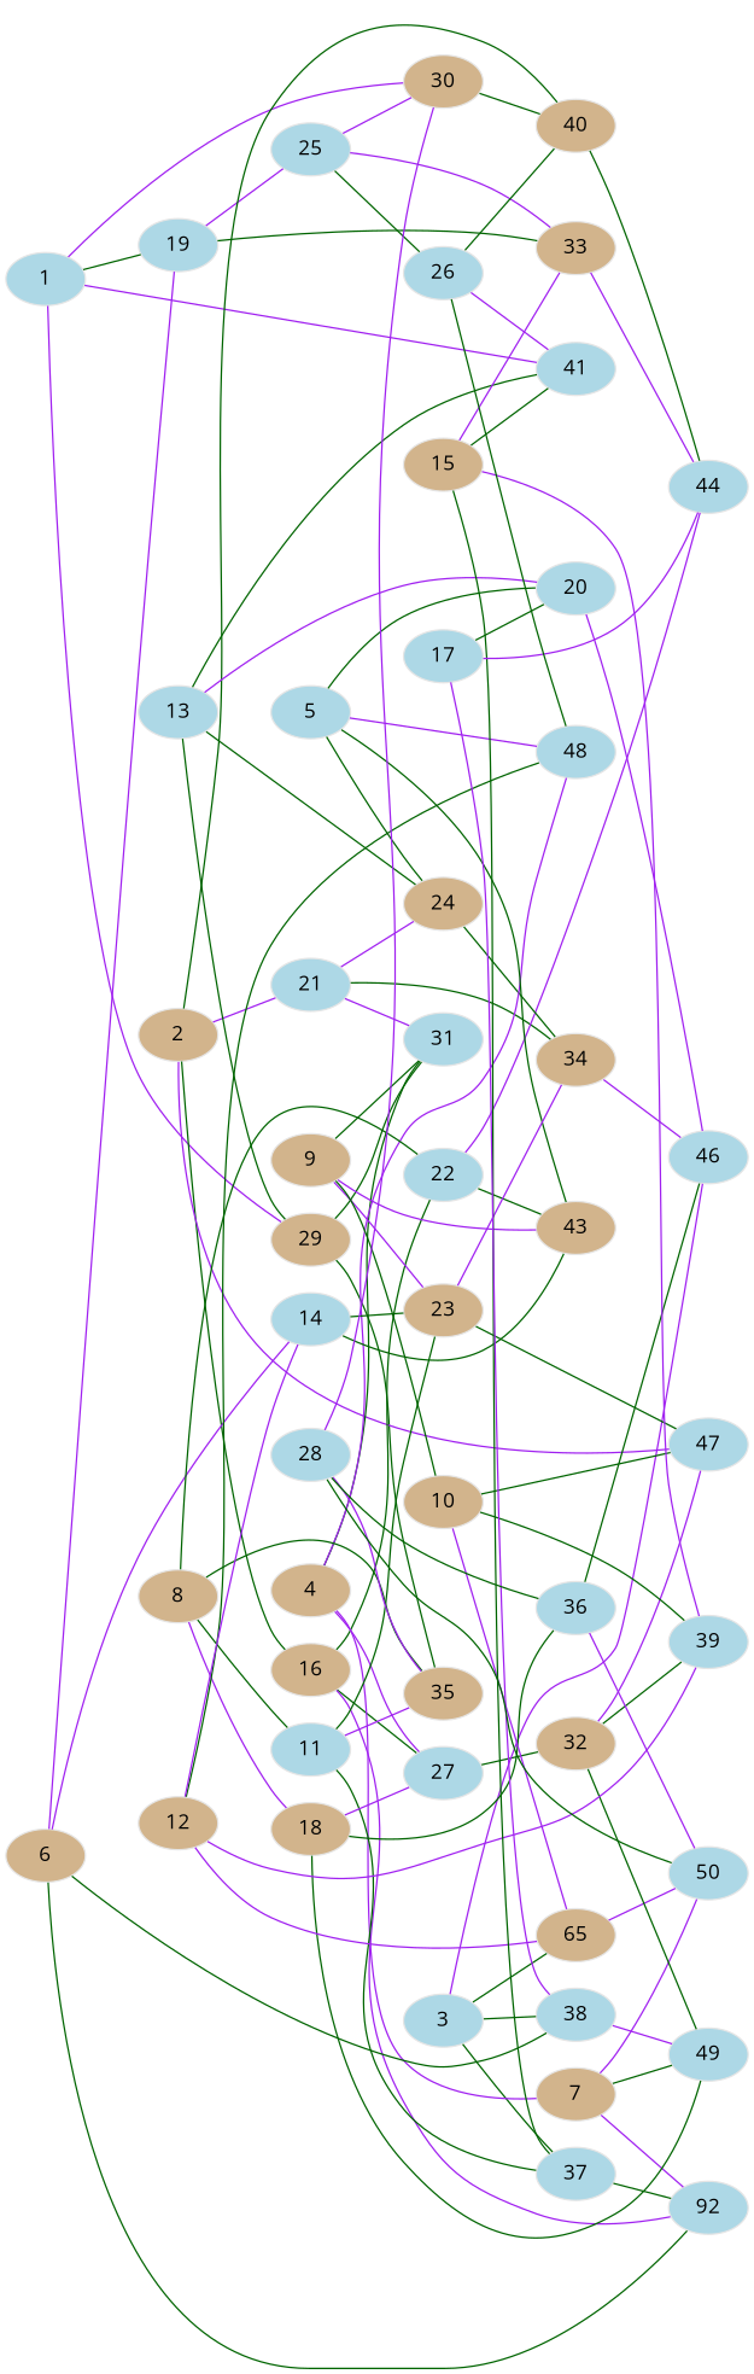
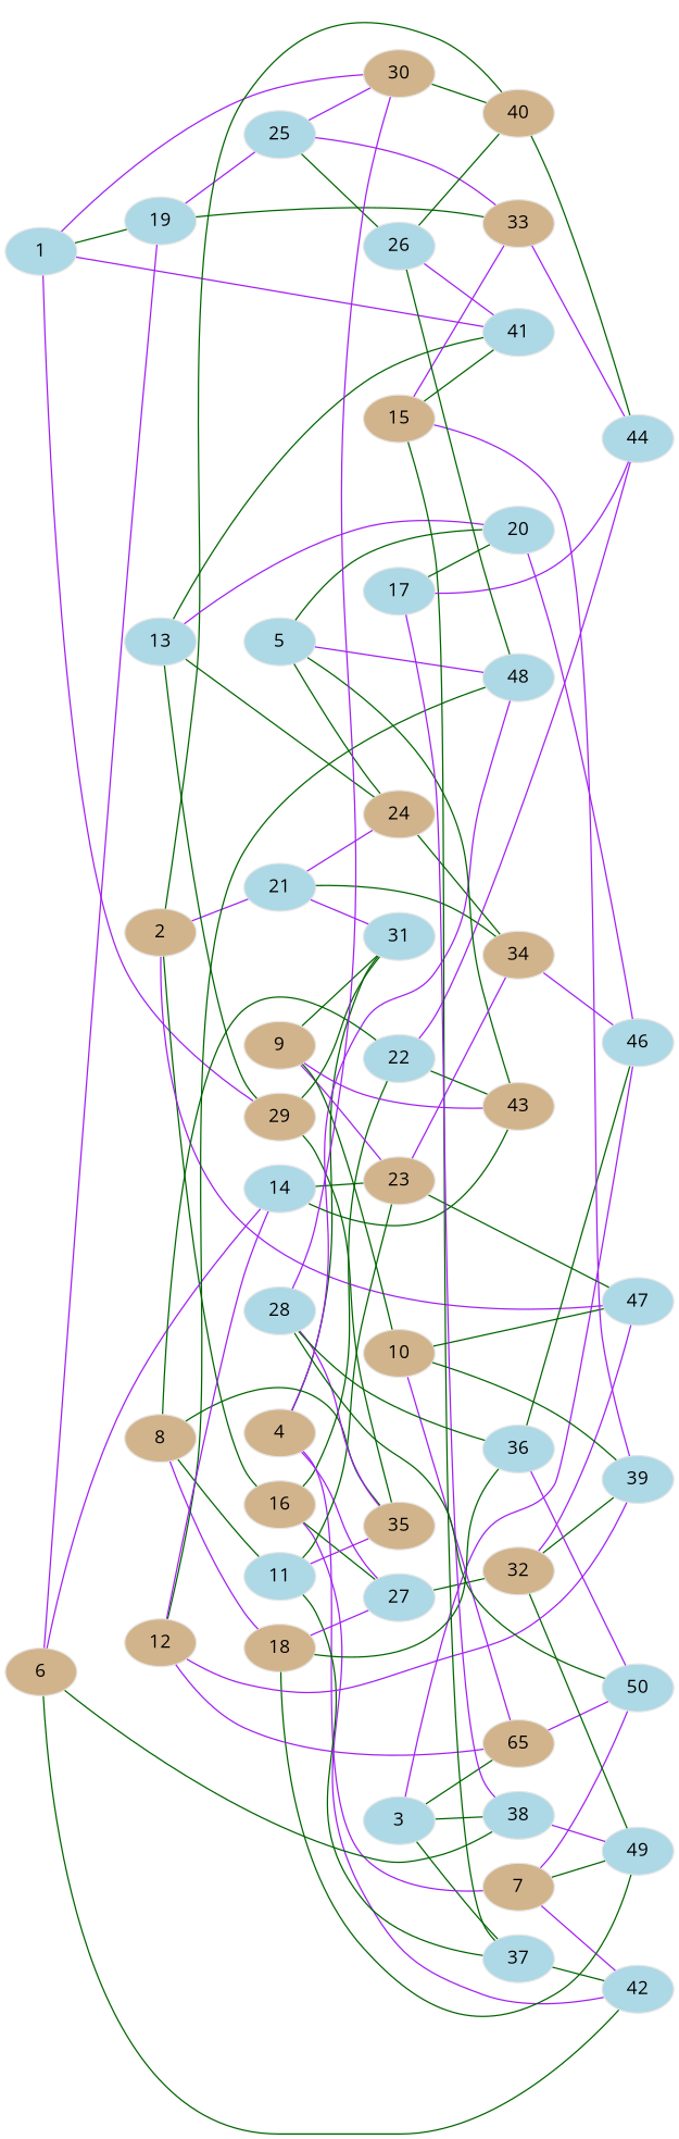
  graph {
    fontname="Open Sans"
    rankdir=LR
    node [color=gray90 fillcolor=lightblue fontname="Open Sans" style=filled]
    edge [color=darkgreen fontname="Open Sans"]
    1
    19
    29 [fillcolor=tan]
    30 [fillcolor=tan]
    41
    33 [fillcolor=tan]
    25
    31
    35 [fillcolor=tan]
    40 [fillcolor=tan]
    2 [fillcolor=tan]
    16 [fillcolor=tan]
    21
    47
    27
-   42 [label=92]
+   42
    22
    24 [fillcolor=tan]
    34 [fillcolor=tan]
    44
    3
    37
    38
    n24 [fillcolor=tan label=65]
    46
    49
    50
    4 [fillcolor=tan]
    7 [fillcolor=tan]
    48
    32 [fillcolor=tan]
    5
    20
    43 [fillcolor=tan]
    6 [fillcolor=tan]
    14
    23 [fillcolor=tan]
    8 [fillcolor=tan]
    11
    18 [fillcolor=tan]
    36
    9 [fillcolor=tan]
    10 [fillcolor=tan]
    39
    12 [fillcolor=tan]
    13
    15 [fillcolor=tan]
    17
    26
    28
    1 -- 19
    1 -- 29 [color=purple]
    1 -- 30 [color=purple]
    1 -- 41 [color=purple]
    19 -- 33
    19 -- 25 [color=purple]
    29 -- 31
    29 -- 35
    30 -- 40
    33 -- 44 [color=purple]
    25 -- 30 [color=purple]
    25 -- 33 [color=purple]
    25 -- 26
    40 -- 44
    2 -- 40
    2 -- 16
    2 -- 21 [color=purple]
    2 -- 47 [color=purple]
    16 -- 27
    16 -- 42 [color=purple]
    16 -- 22
    21 -- 31 [color=purple]
    21 -- 24 [color=purple]
    21 -- 34
    27 -- 32
    22 -- 44 [color=purple]
    22 -- 43
    24 -- 34
    34 -- 46 [color=purple]
    3 -- 37
    3 -- 38
    3 -- n24
    3 -- 46 [color=purple]
    37 -- 42
    38 -- 49 [color=purple]
    n24 -- 50 [color=purple]
    4 -- 31
    4 -- 27 [color=purple]
    4 -- 7 [color=purple]
    4 -- 48 [color=purple]
    7 -- 42 [color=purple]
    7 -- 49
    7 -- 50 [color=purple]
    32 -- 47 [color=purple]
    32 -- 49
    32 -- 39
    5 -- 24
    5 -- 48 [color=purple]
    5 -- 20
    5 -- 43
    20 -- 46 [color=purple]
    6 -- 19 [color=purple]
    6 -- 42
    6 -- 38
    6 -- 14 [color=purple]
    14 -- 43
    14 -- 23
    23 -- 47
    23 -- 34 [color=purple]
    8 -- 35
    8 -- 22
    8 -- 11
    8 -- 18 [color=purple]
    11 -- 35 [color=purple]
    11 -- 37
    11 -- 23
    18 -- 27 [color=purple]
    18 -- 49
    18 -- 36
    36 -- 46
    36 -- 50 [color=purple]
    9 -- 31
    9 -- 43 [color=purple]
    9 -- 23 [color=purple]
    9 -- 10
    10 -- 47
    10 -- n24 [color=purple]
    10 -- 39
    12 -- n24 [color=purple]
    12 -- 48
    12 -- 14 [color=purple]
    12 -- 39 [color=purple]
    13 -- 29
    13 -- 41
    13 -- 24
    13 -- 20 [color=purple]
    15 -- 41
    15 -- 33 [color=purple]
    15 -- 37
    15 -- 39 [color=purple]
    17 -- 44 [color=purple]
    17 -- 38 [color=purple]
    17 -- 20
    26 -- 41 [color=purple]
    26 -- 40
    26 -- 48
    28 -- 30 [color=purple]
    28 -- 35 [color=purple]
    28 -- 50
    28 -- 36
  }
